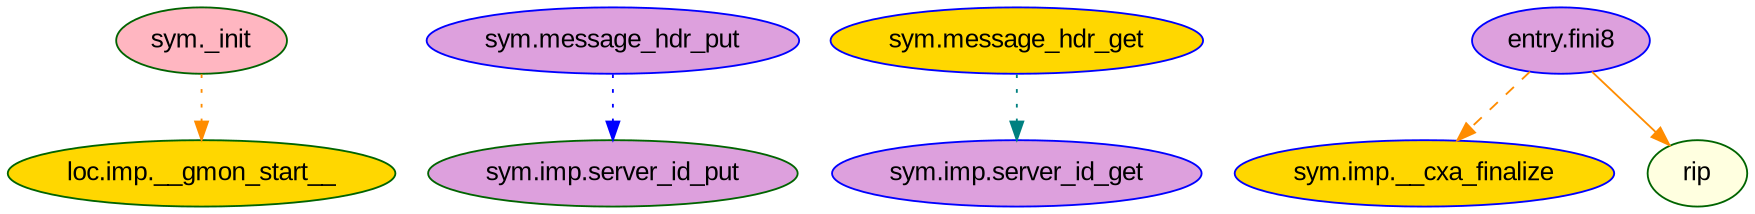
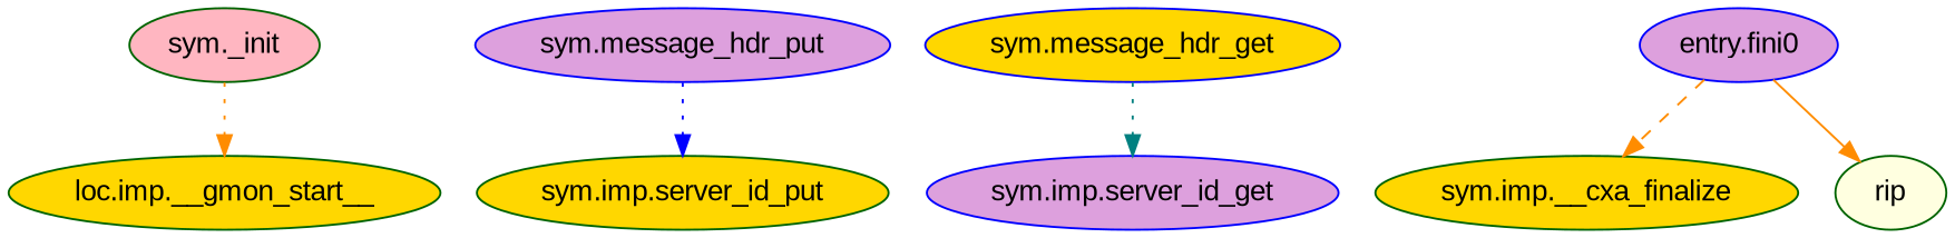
  digraph {
    fontname="Liberation Sans"
    node [color=darkgreen fillcolor=gold fontname="Liberation Sans" style=filled]
    edge [color=darkorange fontname="Liberation Sans" style=dotted]
    n1 [fillcolor=lightpink label="sym._init"]
    n2 [label="loc.imp.__gmon_start__"]
    n3 [color=blue fillcolor=plum label="sym.message_hdr_put"]
-   n4 [fillcolor=plum label="sym.imp.server_id_put"]
+   n4 [label="sym.imp.server_id_put"]
    n5 [color=blue label="sym.message_hdr_get"]
    n6 [color=blue fillcolor=plum label="sym.imp.server_id_get"]
-   n7 [color=blue fillcolor=plum label="entry.fini8"]
-   n8 [color=blue label="sym.imp.__cxa_finalize"]
+   n7 [color=blue fillcolor=plum label="entry.fini0"]
+   n8 [label="sym.imp.__cxa_finalize"]
    n9 [fillcolor=lightyellow label=rip]
    n1 -> n2
    n3 -> n4 [color=blue]
    n5 -> n6 [color=teal]
    n7 -> n8 [style=dashed]
    n7 -> n9 [style=solid]
  }
